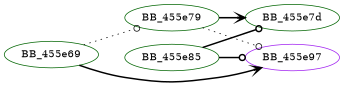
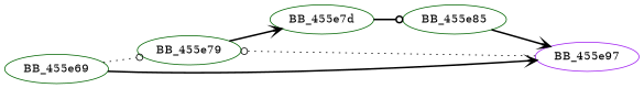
  digraph {
    rankdir=LR
    node [color=darkgreen]
    edge [arrowhead=odot style=bold]
    BB_455e69
    BB_455e79
    BB_455e97 [color=purple]
    BB_455e7d
    BB_455e85
    BB_455e69 -> BB_455e79 [style=dotted]
    BB_455e69 -> BB_455e97 [arrowhead=vee]
-   BB_455e79 -> BB_455e97 [style=dotted]
+   BB_455e97 -> BB_455e79 [style=dotted]
    BB_455e79 -> BB_455e7d [arrowhead=vee]
-   BB_455e85 -> BB_455e7d
-   BB_455e85 -> BB_455e97
+   BB_455e7d -> BB_455e85
+   BB_455e85 -> BB_455e97 [arrowhead=vee]
  }
